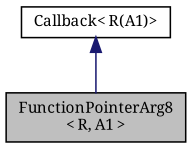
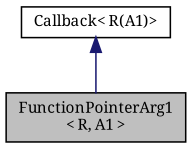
  digraph {
    fontname="Noto Serif"
    node [color=black fontname="Noto Serif" fontsize=10 shape=record style=filled]
-   n1 [fillcolor=grey75 fontcolor=black height=0.2 label="FunctionPointerArg8\l\< R, A1 \>" width=0.4]
+   n1 [fillcolor=grey75 fontcolor=black height=0.2 label="FunctionPointerArg1\l\< R, A1 \>" width=0.4]
    n2 [fillcolor=white height=0.2 label="Callback\< R(A1)\>" width=0.4]
    n2 -> n1 [color=midnightblue dir=back fontname="Noto Serif" fontsize=10 labelfontname=Helvetica labelfontsize=10 style=solid]
  }
